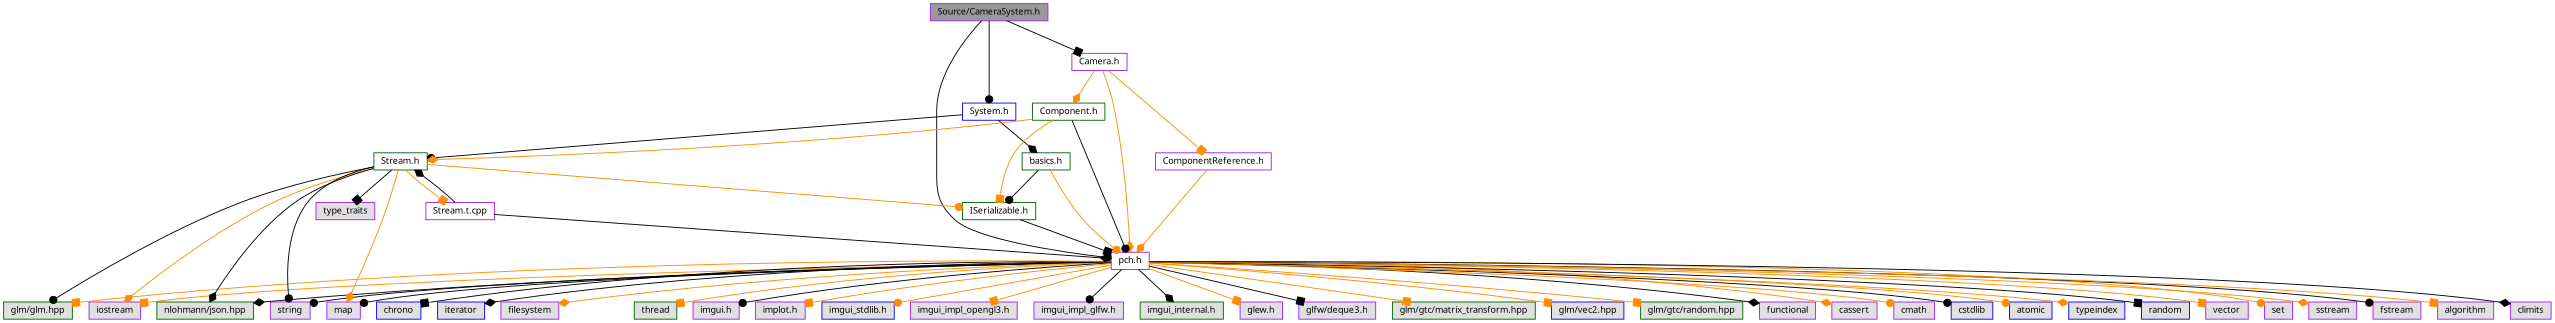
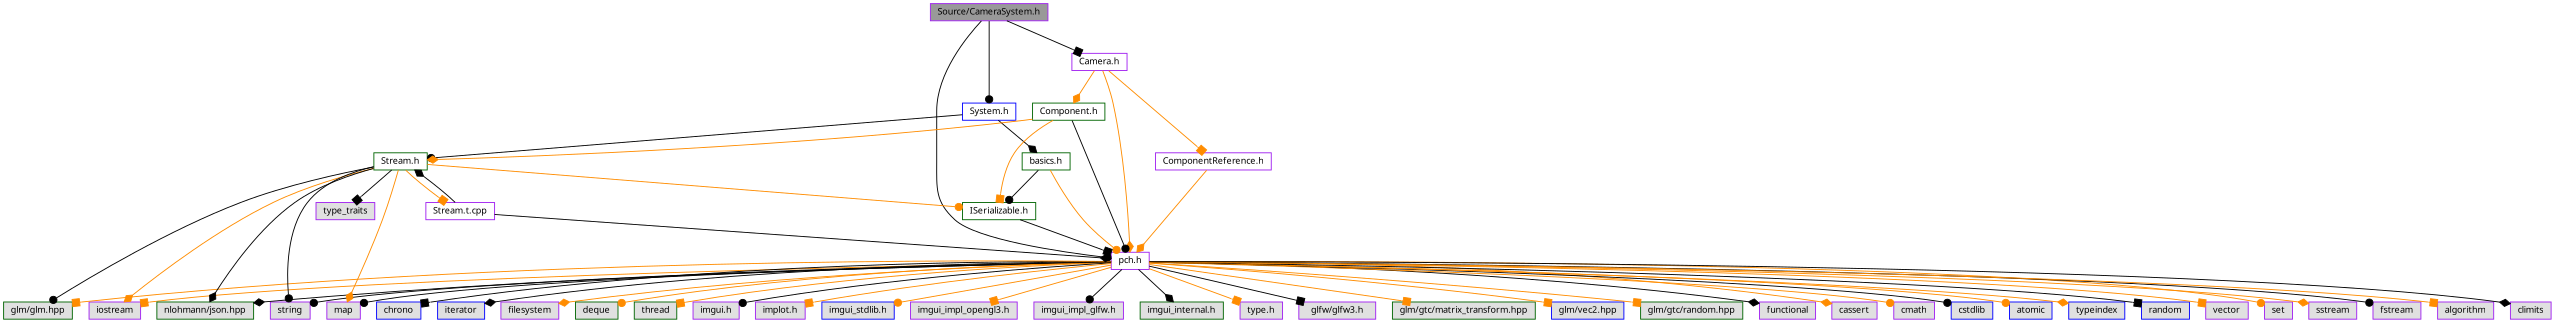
  digraph {
    fontname="Noto Sans"
    node [color=purple fillcolor="#E0E0E0" fontname="Noto Sans" fontsize=10 shape=box style=filled]
    edge [arrowhead=dot color=darkorange fontname="Noto Sans" fontsize=10 labelfontname=Helvetica labelfontsize=10 style=solid]
    n1 [fillcolor=grey60 fontcolor=black height=0.2 label="Source/CameraSystem.h" width=0.4]
    n2 [fillcolor=white height=0.2 label="pch.h" width=0.4]
    n3 [color=blue fillcolor=white height=0.2 label="System.h" width=0.4]
    n4 [fillcolor=white height=0.2 label="Camera.h" width=0.4]
    n5 [height=0.2 label=functional width=0.4]
    n6 [height=0.2 label=iostream width=0.4]
    n7 [height=0.2 label=cassert width=0.4]
    n8 [height=0.2 label=cmath width=0.4]
    n9 [color=blue height=0.2 label=cstdlib width=0.4]
    n10 [color=blue height=0.2 label=atomic width=0.4]
    n11 [color=blue height=0.2 label=typeindex width=0.4]
    n12 [color=blue height=0.2 label=random width=0.4]
    n13 [height=0.2 label=vector width=0.4]
    n14 [height=0.2 label=string width=0.4]
    n15 [height=0.2 label=map width=0.4]
    n16 [height=0.2 label=set width=0.4]
    n17 [height=0.2 label=sstream width=0.4]
    n18 [height=0.2 label=fstream width=0.4]
    n19 [height=0.2 label=algorithm width=0.4]
    n20 [height=0.2 label=climits width=0.4]
    n21 [color=blue height=0.2 label=chrono width=0.4]
    n22 [color=blue height=0.2 label=iterator width=0.4]
    n23 [height=0.2 label=filesystem width=0.4]
+   n24 [color=darkgreen height=0.2 label=deque width=0.4]
    n25 [color=darkgreen height=0.2 label=thread width=0.4]
    n26 [height=0.2 label="imgui.h" width=0.4]
    n27 [height=0.2 label="implot.h" width=0.4]
    n28 [color=blue height=0.2 label="imgui_stdlib.h" width=0.4]
    n29 [height=0.2 label="imgui_impl_opengl3.h" width=0.4]
    n30 [height=0.2 label="imgui_impl_glfw.h" width=0.4]
    n31 [color=darkgreen height=0.2 label="imgui_internal.h" width=0.4]
-   n32 [height=0.2 label="glew.h" width=0.4]
-   n33 [height=0.2 label="glfw/deque3.h" width=0.4]
+   n32 [height=0.2 label="type.h" width=0.4]
+   n33 [height=0.2 label="glfw/glfw3.h" width=0.4]
    n34 [color=darkgreen height=0.2 label="glm/glm.hpp" width=0.4]
    n35 [color=darkgreen height=0.2 label="glm/gtc/matrix_transform.hpp" width=0.4]
    n36 [color=blue height=0.2 label="glm/vec2.hpp" width=0.4]
    n37 [color=darkgreen height=0.2 label="glm/gtc/random.hpp" width=0.4]
    n38 [color=darkgreen height=0.2 label="nlohmann/json.hpp" width=0.4]
    n39 [color=darkgreen fillcolor=white height=0.2 label="basics.h" width=0.4]
    n40 [color=darkgreen fillcolor=white height=0.2 label="Stream.h" width=0.4]
    n41 [color=darkgreen fillcolor=white height=0.2 label="Component.h" width=0.4]
    n42 [fillcolor=white height=0.2 label="ComponentReference.h" width=0.4]
    n43 [color=darkgreen fillcolor=white height=0.2 label="ISerializable.h" width=0.4]
    n44 [height=0.2 label=type_traits width=0.4]
    n45 [fillcolor=white height=0.2 label="Stream.t.cpp" width=0.4]
    n1 -> n2 [color=black]
    n1 -> n3 [color=black]
    n1 -> n4 [arrowhead=box color=black]
    n2 -> n5 [arrowhead=diamond color=black]
    n2 -> n6 [arrowhead=box]
    n2 -> n7 [arrowhead=diamond]
    n2 -> n8
    n2 -> n9 [color=black]
    n2 -> n10
    n2 -> n11 [arrowhead=diamond]
    n2 -> n12 [arrowhead=box color=black]
    n2 -> n13 [arrowhead=box]
    n2 -> n14 [color=black]
    n2 -> n15 [color=black]
    n2 -> n16
    n2 -> n17 [arrowhead=diamond]
    n2 -> n18 [color=black]
    n2 -> n19 [arrowhead=box]
    n2 -> n20 [arrowhead=diamond color=black]
    n2 -> n21 [arrowhead=box color=black]
    n2 -> n22 [arrowhead=diamond color=black]
    n2 -> n23 [arrowhead=diamond]
+   n2 -> n24
    n2 -> n25 [arrowhead=box]
    n2 -> n26 [color=black]
    n2 -> n27 [arrowhead=box]
    n2 -> n28
    n2 -> n29 [arrowhead=box]
    n2 -> n30 [color=black]
    n2 -> n31 [arrowhead=diamond color=black]
    n2 -> n32 [arrowhead=box]
    n2 -> n33 [arrowhead=box color=black]
    n2 -> n34 [arrowhead=box]
    n2 -> n35 [arrowhead=box]
    n2 -> n36 [arrowhead=box]
    n2 -> n37 [arrowhead=box]
    n2 -> n38 [arrowhead=diamond color=black]
    n3 -> n39 [arrowhead=diamond color=black]
    n3 -> n40 [color=black]
    n4 -> n2 [arrowhead=diamond]
    n4 -> n41 [arrowhead=diamond]
    n4 -> n42 [arrowhead=box]
    n39 -> n2
    n39 -> n43 [color=black]
    n40 -> n6 [arrowhead=diamond]
    n40 -> n14 [color=black]
    n40 -> n15 [arrowhead=diamond]
    n40 -> n34 [color=black]
    n40 -> n38 [arrowhead=diamond color=black]
    n40 -> n43
    n40 -> n44 [arrowhead=box color=black]
    n40 -> n45 [arrowhead=box]
    n41 -> n2 [color=black]
    n41 -> n40 [arrowhead=diamond]
    n41 -> n43 [arrowhead=box]
    n42 -> n2 [arrowhead=diamond]
    n43 -> n2 [arrowhead=box color=black]
    n45 -> n2 [arrowhead=diamond color=black]
    n45 -> n40 [arrowhead=diamond color=black]
  }
